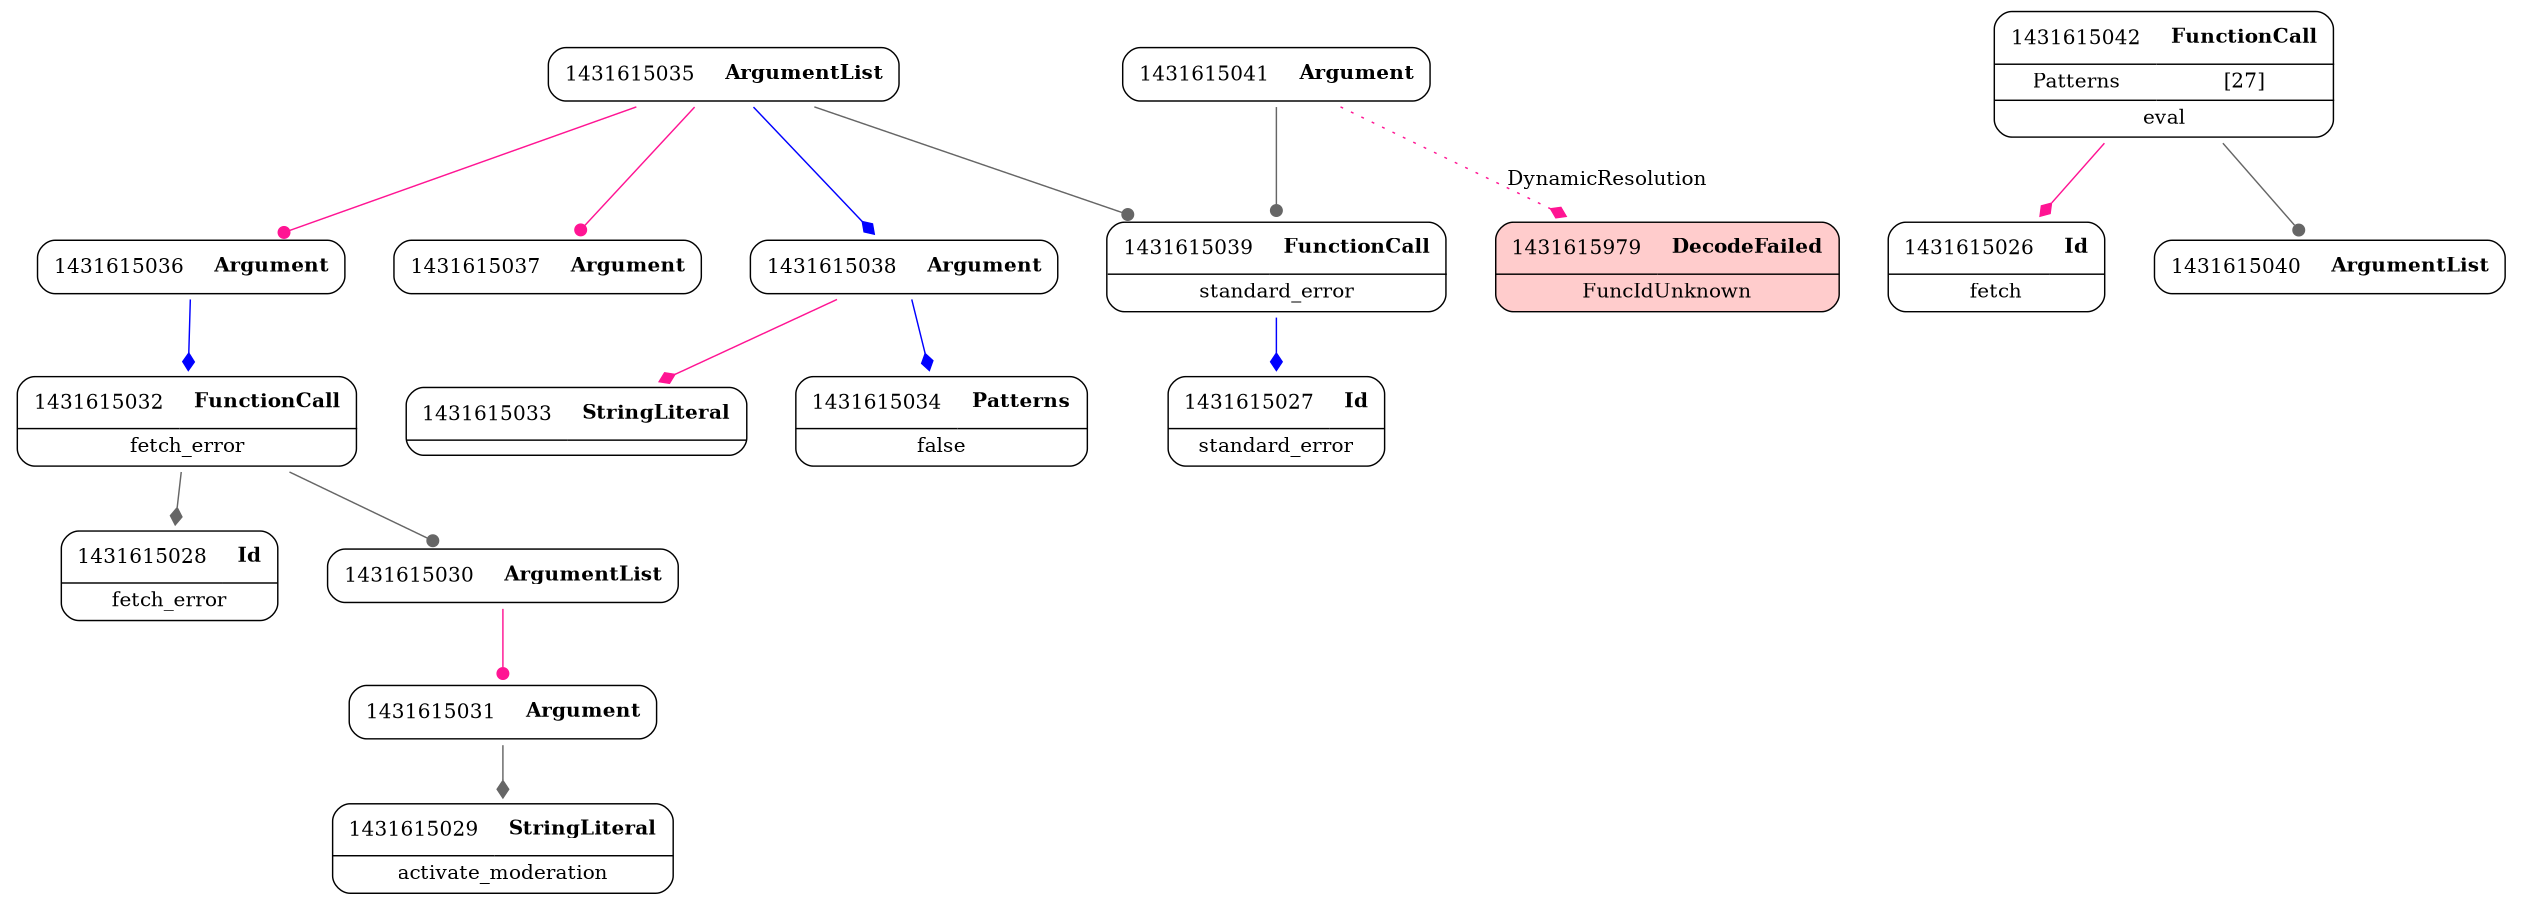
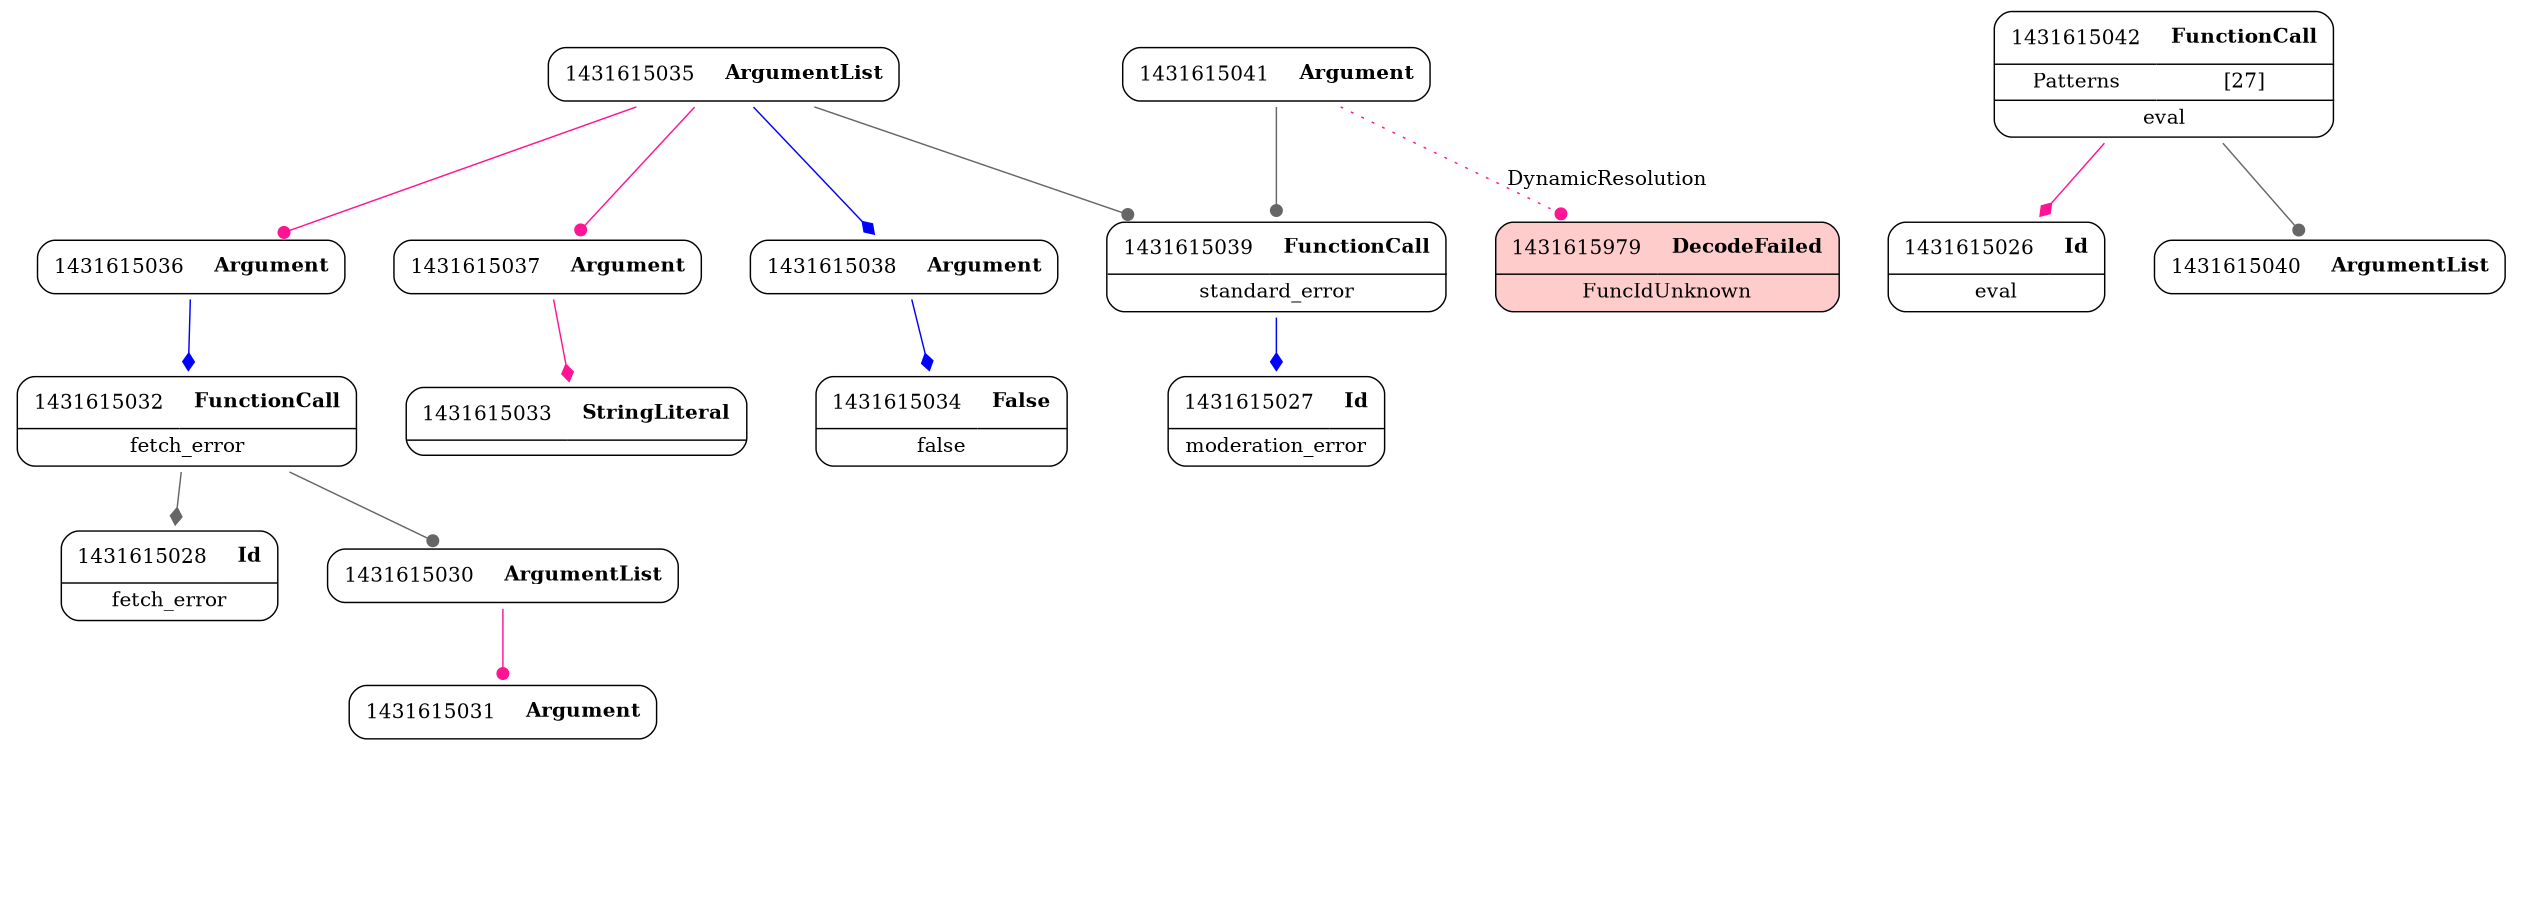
  digraph {
    node [shape=none]
    edge [arrowhead=diamond color=deeppink weight=2]
    n1 [label=<<TABLE border='1' cellspacing='0' cellpadding='10' style='rounded' ><TR><TD border='0'>1431615028</TD><TD border='0'><B>Id</B></TD></TR><HR/><TR><TD border='0' cellpadding='5' colspan='2'>fetch_error</TD></TR></TABLE>>]
-   n2 [label=<<TABLE border='1' cellspacing='0' cellpadding='10' style='rounded' ><TR><TD border='0'>1431615029</TD><TD border='0'><B>StringLiteral</B></TD></TR><HR/><TR><TD border='0' cellpadding='5' colspan='2'>activate_moderation</TD></TR></TABLE>>]
    n3 [label=<<TABLE border='1' cellspacing='0' cellpadding='10' style='rounded' ><TR><TD border='0'>1431615030</TD><TD border='0'><B>ArgumentList</B></TD></TR></TABLE>>]
    n4 [label=<<TABLE border='1' cellspacing='0' cellpadding='10' style='rounded' ><TR><TD border='0'>1431615031</TD><TD border='0'><B>Argument</B></TD></TR></TABLE>>]
-   n5 [label=<<TABLE border='1' cellspacing='0' cellpadding='10' style='rounded' ><TR><TD border='0'>1431615026</TD><TD border='0'><B>Id</B></TD></TR><HR/><TR><TD border='0' cellpadding='5' colspan='2'>fetch</TD></TR></TABLE>>]
-   n6 [label=<<TABLE border='1' cellspacing='0' cellpadding='10' style='rounded' ><TR><TD border='0'>1431615027</TD><TD border='0'><B>Id</B></TD></TR><HR/><TR><TD border='0' cellpadding='5' colspan='2'>standard_error</TD></TR></TABLE>>]
+   n5 [label=<<TABLE border='1' cellspacing='0' cellpadding='10' style='rounded' ><TR><TD border='0'>1431615026</TD><TD border='0'><B>Id</B></TD></TR><HR/><TR><TD border='0' cellpadding='5' colspan='2'>eval</TD></TR></TABLE>>]
+   n6 [label=<<TABLE border='1' cellspacing='0' cellpadding='10' style='rounded' ><TR><TD border='0'>1431615027</TD><TD border='0'><B>Id</B></TD></TR><HR/><TR><TD border='0' cellpadding='5' colspan='2'>moderation_error</TD></TR></TABLE>>]
    n7 [label=<<TABLE border='1' cellspacing='0' cellpadding='10' style='rounded' ><TR><TD border='0'>1431615036</TD><TD border='0'><B>Argument</B></TD></TR></TABLE>>]
    n8 [label=<<TABLE border='1' cellspacing='0' cellpadding='10' style='rounded' ><TR><TD border='0'>1431615032</TD><TD border='0'><B>FunctionCall</B></TD></TR><HR/><TR><TD border='0' cellpadding='5' colspan='2'>fetch_error</TD></TR></TABLE>>]
    n9 [label=<<TABLE border='1' cellspacing='0' cellpadding='10' style='rounded' ><TR><TD border='0'>1431615037</TD><TD border='0'><B>Argument</B></TD></TR></TABLE>>]
    n10 [label=<<TABLE border='1' cellspacing='0' cellpadding='10' style='rounded' ><TR><TD border='0'>1431615033</TD><TD border='0'><B>StringLiteral</B></TD></TR><HR/><TR><TD border='0' cellpadding='5' colspan='2'></TD></TR></TABLE>>]
    n11 [label=<<TABLE border='1' cellspacing='0' cellpadding='10' style='rounded' ><TR><TD border='0'>1431615038</TD><TD border='0'><B>Argument</B></TD></TR></TABLE>>]
-   n12 [label=<<TABLE border='1' cellspacing='0' cellpadding='10' style='rounded' ><TR><TD border='0'>1431615034</TD><TD border='0'><B>Patterns</B></TD></TR><HR/><TR><TD border='0' cellpadding='5' colspan='2'>false</TD></TR></TABLE>>]
+   n12 [label=<<TABLE border='1' cellspacing='0' cellpadding='10' style='rounded' ><TR><TD border='0'>1431615034</TD><TD border='0'><B>False</B></TD></TR><HR/><TR><TD border='0' cellpadding='5' colspan='2'>false</TD></TR></TABLE>>]
    n13 [label=<<TABLE border='1' cellspacing='0' cellpadding='10' style='rounded' ><TR><TD border='0'>1431615039</TD><TD border='0'><B>FunctionCall</B></TD></TR><HR/><TR><TD border='0' cellpadding='5' colspan='2'>standard_error</TD></TR></TABLE>>]
    n14 [label=<<TABLE border='1' cellspacing='0' cellpadding='10' style='rounded' ><TR><TD border='0'>1431615035</TD><TD border='0'><B>ArgumentList</B></TD></TR></TABLE>>]
    n15 [label=<<TABLE border='1' cellspacing='0' cellpadding='10' style='rounded' ><TR><TD border='0'>1431615040</TD><TD border='0'><B>ArgumentList</B></TD></TR></TABLE>>]
    n16 [label=<<TABLE border='1' cellspacing='0' cellpadding='10' style='rounded' ><TR><TD border='0'>1431615041</TD><TD border='0'><B>Argument</B></TD></TR></TABLE>>]
    n17 [label=<<TABLE border='1' cellspacing='0' cellpadding='10' style='rounded' bgcolor='#FFCCCC' ><TR><TD border='0'>1431615979</TD><TD border='0'><B>DecodeFailed</B></TD></TR><HR/><TR><TD border='0' cellpadding='5' colspan='2'>FuncIdUnknown</TD></TR></TABLE>>]
    n18 [label=<<TABLE border='1' cellspacing='0' cellpadding='10' style='rounded' ><TR><TD border='0'>1431615042</TD><TD border='0'><B>FunctionCall</B></TD></TR><HR/><TR><TD border='0' cellpadding='5'>Patterns</TD><TD border='0' cellpadding='5'>[27]</TD></TR><HR/><TR><TD border='0' cellpadding='5' colspan='2'>eval</TD></TR></TABLE>>]
    n3 -> n4 [arrowhead=dot]
-   n4 -> n2 [color=gray40]
    n7 -> n8 [color=blue]
    n8 -> n1 [color=gray40]
    n8 -> n3 [arrowhead=dot color=gray40]
-   n11 -> n10
+   n9 -> n10
    n11 -> n12 [color=blue]
    n13 -> n6 [color=blue]
    n14 -> n7 [arrowhead=dot]
    n14 -> n9 [arrowhead=dot]
    n14 -> n11 [color=blue]
    n14 -> n13 [arrowhead=dot color=gray40]
    n16 -> n13 [arrowhead=dot color=gray40]
-   n16 -> n17 [label=DynamicResolution style=dotted weight=""]
+   n16 -> n17 [arrowhead=dot label=DynamicResolution style=dotted weight=""]
    n18 -> n5
    n18 -> n15 [arrowhead=dot color=gray40]
  }
